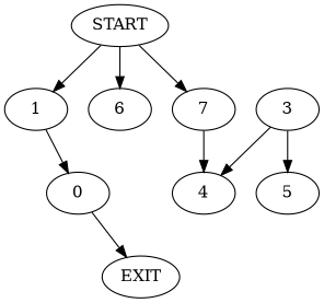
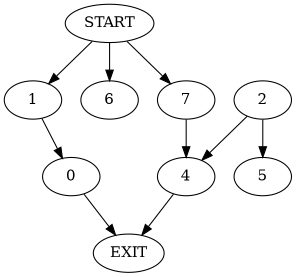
  digraph {
    n1 [label=START]
    1
    6
    7
    n5 [label=0]
    4
    n7 [label=EXIT]
-   3
+   3 [label=2]
    5
    n1 -> 1
    n1 -> 6
    n1 -> 7
    1 -> n5
    7 -> 4
    n5 -> n7
+   4 -> n7
    3 -> 4
    3 -> 5
  }
